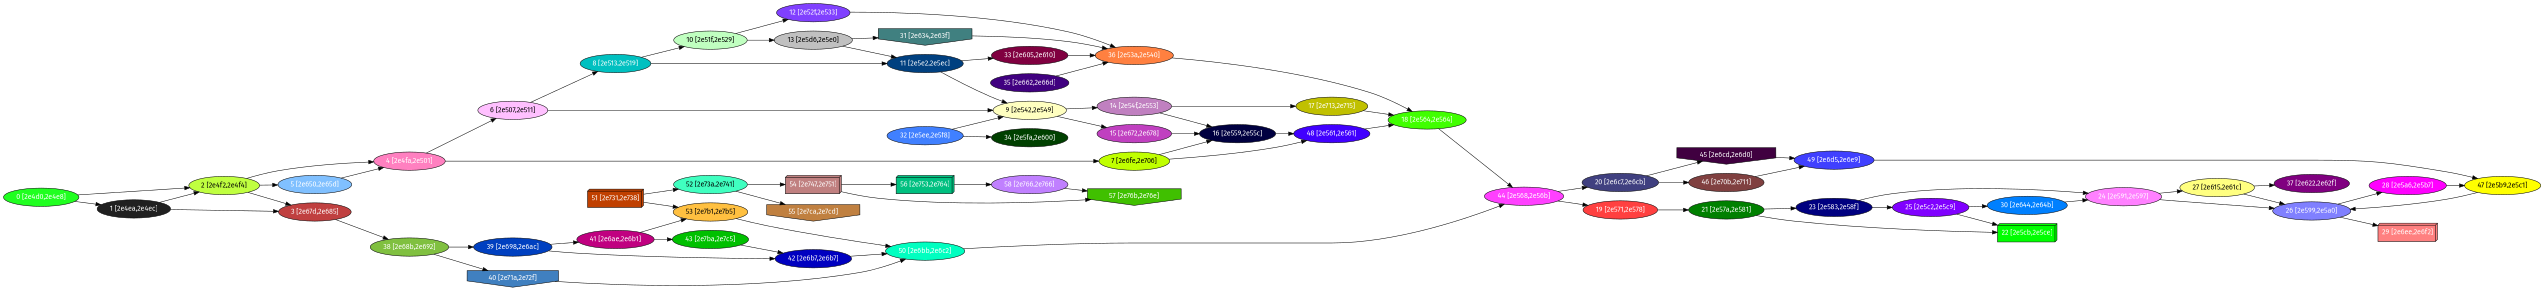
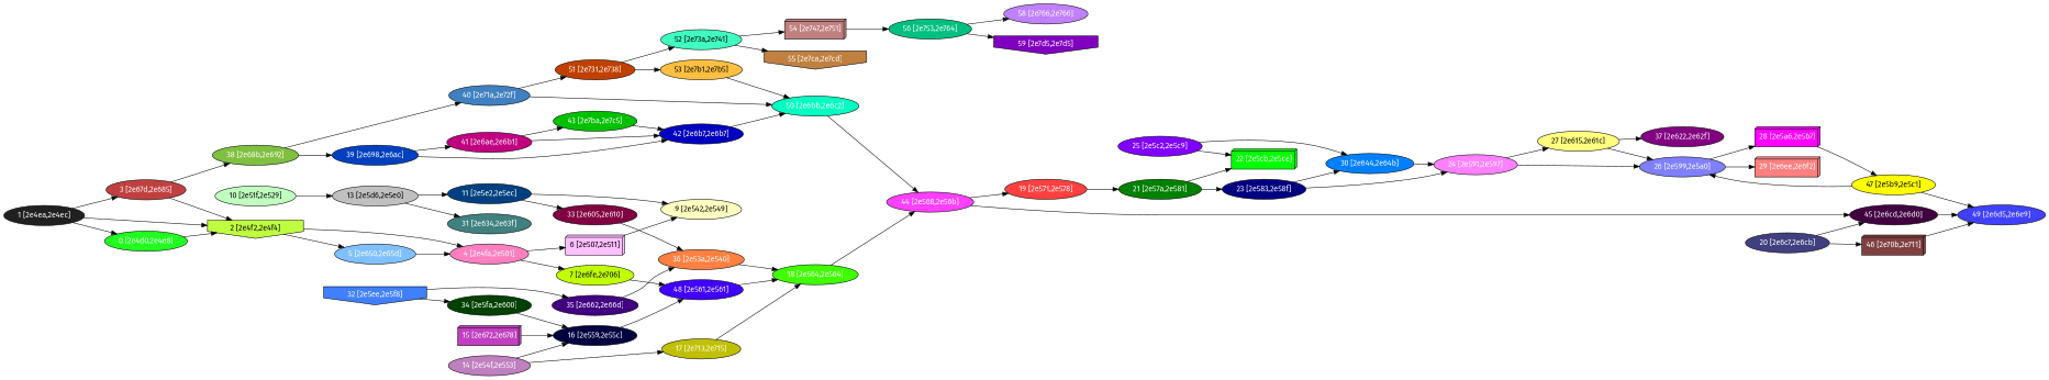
  digraph {
    fontname="Fira Sans"
    rankdir=LR
    node [fontcolor="#ffffff" fontname="Fira Sans" shape=oval style=filled]
    edge [fontname="Fira Sans"]
    n1 [fillcolor="#20FF20" label="0 [2e4d0,2e4e8]"]
    n2 [fillcolor="#202020" label="1 [2e4ea,2e4ec]"]
-   n3 [fillcolor="#C0FF40" fontcolor="#000000" label="2 [2e4f2,2e4f4]"]
+   n3 [fillcolor="#C0FF40" fontcolor="#000000" label="2 [2e4f2,2e4f4]" shape=invhouse]
    n4 [fillcolor="#C04040" label="3 [2e67d,2e685]"]
    n5 [fillcolor="#FF80C0" label="4 [2e4fa,2e501]"]
    n6 [fillcolor="#80C0FF" label="5 [2e650,2e65d]"]
    n7 [fillcolor="#80C040" label="38 [2e68b,2e692]"]
-   n8 [fillcolor="#FFC0FF" fontcolor="#000000" label="6 [2e507,2e511]"]
+   n8 [fillcolor="#FFC0FF" fontcolor="#000000" label="6 [2e507,2e511]" shape=box3d]
    n9 [fillcolor="#C0FF00" fontcolor="#000000" label="7 [2e6fe,2e706]"]
    n10 [fillcolor="#0040C0" label="39 [2e698,2e6ac]"]
-   n11 [fillcolor="#4080C0" label="40 [2e71a,2e72f]" shape=invhouse]
-   n12 [fillcolor="#00C0C0" label="8 [2e513,2e519]"]
+   n11 [fillcolor="#4080C0" label="40 [2e71a,2e72f]"]
    n13 [fillcolor="#FFFFC0" fontcolor="#000000" label="9 [2e542,2e549]"]
    n14 [fillcolor="#4000FF" label="48 [2e561,2e561]"]
    n15 [fillcolor="#C0FFC0" fontcolor="#000000" label="10 [2e51f,2e529]"]
    n16 [fillcolor="#004080" label="11 [2e5e2,2e5ec]"]
    n17 [fillcolor="#C080C0" label="14 [2e54f,2e553]"]
-   n18 [fillcolor="#C040C0" label="15 [2e672,2e678]"]
+   n18 [fillcolor="#C040C0" label="15 [2e672,2e678]" shape=box3d]
    n19 [fillcolor="#40FF00" label="18 [2e564,2e564]"]
-   n20 [fillcolor="#8040FF" label="12 [2e52f,2e533]"]
    n21 [fillcolor="#C0C0C0" fontcolor="#000000" label="13 [2e5d6,2e5e0]"]
    n22 [fillcolor="#800040" label="33 [2e605,2e610]"]
    n23 [fillcolor="#000040" label="16 [2e559,2e55c]"]
    n24 [fillcolor="#C0C000" label="17 [2e713,2e715]"]
    n25 [fillcolor="#FF8040" label="36 [2e53a,2e540]"]
-   n26 [fillcolor="#408080" label="31 [2e634,2e63f]" shape=invhouse]
-   n27 [fillcolor="#4080FF" label="32 [2e5ee,2e5f8]"]
+   n26 [fillcolor="#408080" label="31 [2e634,2e63f]"]
+   n27 [fillcolor="#4080FF" label="32 [2e5ee,2e5f8]" shape=invhouse]
    n28 [fillcolor="#004000" label="34 [2e5fa,2e600]"]
    n29 [fillcolor="#400080" label="35 [2e662,2e66d]"]
    n30 [fillcolor="#FF40FF" label="44 [2e568,2e56b]"]
    n31 [fillcolor="#FF4040" label="19 [2e571,2e578]"]
    n32 [fillcolor="#404080" label="20 [2e6c7,2e6cb]"]
    n33 [fillcolor="#008000" label="21 [2e57a,2e581]"]
    n34 [fillcolor="#00FF00" label="22 [2e5cb,2e5ce]" shape=box3d]
    n35 [fillcolor="#000080" label="23 [2e583,2e58f]"]
-   n36 [fillcolor="#400040" label="45 [2e6cd,2e6d0]" shape=invhouse]
-   n37 [fillcolor="#804040" label="46 [2e70b,2e711]"]
+   n36 [fillcolor="#400040" label="45 [2e6cd,2e6d0]"]
+   n37 [fillcolor="#804040" label="46 [2e70b,2e711]" shape=box3d]
    n38 [fillcolor="#4040FF" label="49 [2e6d5,2e6e9]"]
    n39 [fillcolor="#FF80FF" label="24 [2e591,2e597]"]
    n40 [fillcolor="#8000FF" label="25 [2e5c2,2e5c9]"]
    n41 [fillcolor="#8080FF" label="26 [2e599,2e5a0]"]
    n42 [fillcolor="#FFFF80" fontcolor="#000000" label="27 [2e615,2e61c]"]
    n43 [fillcolor="#0080FF" label="30 [2e644,2e64b]"]
-   n44 [fillcolor="#FF00FF" label="28 [2e5a6,2e5b7]"]
+   n44 [fillcolor="#FF00FF" label="28 [2e5a6,2e5b7]" shape=box3d]
    n45 [fillcolor="#FF8080" label="29 [2e6ee,2e6f2]" shape=box3d]
    n46 [fillcolor="#800080" label="37 [2e622,2e62f]"]
    n47 [fillcolor="#FFFF00" fontcolor="#000000" label="47 [2e5b9,2e5c1]"]
    n48 [fillcolor="#C00080" label="41 [2e6ae,2e6b1]"]
    n49 [fillcolor="#0000C0" label="42 [2e6b7,2e6b7]"]
    n50 [fillcolor="#00FFC0" label="50 [2e6bb,2e6c2]"]
-   n51 [fillcolor="#C04000" label="51 [2e731,2e738]" shape=box3d]
+   n51 [fillcolor="#C04000" label="51 [2e731,2e738]"]
    n52 [fillcolor="#00C000" label="43 [2e7ba,2e7c5]"]
    n53 [fillcolor="#40FFC0" fontcolor="#000000" label="52 [2e73a,2e741]"]
    n54 [fillcolor="#FFC040" fontcolor="#000000" label="53 [2e7b1,2e7b5]"]
    n55 [fillcolor="#C08080" label="54 [2e747,2e751]" shape=box3d]
    n56 [fillcolor="#C08040" label="55 [2e7ca,2e7cd]" shape=invhouse]
-   n57 [fillcolor="#00C080" label="56 [2e753,2e764]" shape=box3d]
-   n58 [fillcolor="#40C000" label="57 [2e76b,2e76e]" shape=invhouse]
+   n57 [fillcolor="#00C080" label="56 [2e753,2e764]"]
    n59 [fillcolor="#C080FF" label="58 [2e766,2e766]"]
-   n1 -> n2
+   n60 [fillcolor="#8000C0" label="59 [2e7d5,2e7d5]" shape=invhouse]
+   n2 -> n1
    n1 -> n3
    n2 -> n3
    n2 -> n4
    n3 -> n5
    n3 -> n6
-   n3 -> n4
+   n4 -> n3
    n4 -> n7
    n5 -> n8
    n5 -> n9
    n6 -> n5
    n7 -> n10
    n7 -> n11
-   n8 -> n12
    n8 -> n13
    n9 -> n14
    n10 -> n48
    n10 -> n49
    n11 -> n50
-   n12 -> n15
-   n12 -> n16
-   n13 -> n17
-   n13 -> n18
+   n11 -> n51
    n14 -> n19
-   n15 -> n20
    n15 -> n21
    n16 -> n13
    n16 -> n22
    n17 -> n23
    n17 -> n24
    n18 -> n23
    n19 -> n30
-   n20 -> n25
    n21 -> n16
    n21 -> n26
    n22 -> n25
    n23 -> n14
    n24 -> n19
    n25 -> n19
-   n26 -> n25
    n27 -> n28
-   n27 -> n13
-   n9 -> n23
+   n27 -> n29
+   n28 -> n23
    n29 -> n25
    n30 -> n31
-   n30 -> n32
+   n30 -> n36
    n31 -> n33
    n32 -> n36
    n32 -> n37
    n33 -> n34
    n33 -> n35
    n35 -> n39
-   n35 -> n40
+   n35 -> n43
    n36 -> n38
    n37 -> n38
-   n38 -> n47
+   n47 -> n38
    n39 -> n41
    n39 -> n42
    n40 -> n34
    n40 -> n43
    n41 -> n44
    n41 -> n45
    n42 -> n41
    n42 -> n46
    n43 -> n39
    n44 -> n47
    n47 -> n41
-   n48 -> n54
+   n48 -> n49
    n48 -> n52
    n49 -> n50
    n50 -> n30
    n51 -> n53
    n51 -> n54
    n52 -> n49
    n53 -> n55
    n53 -> n56
    n54 -> n50
    n55 -> n57
-   n55 -> n58
    n57 -> n59
-   n59 -> n58
+   n57 -> n60
  }
